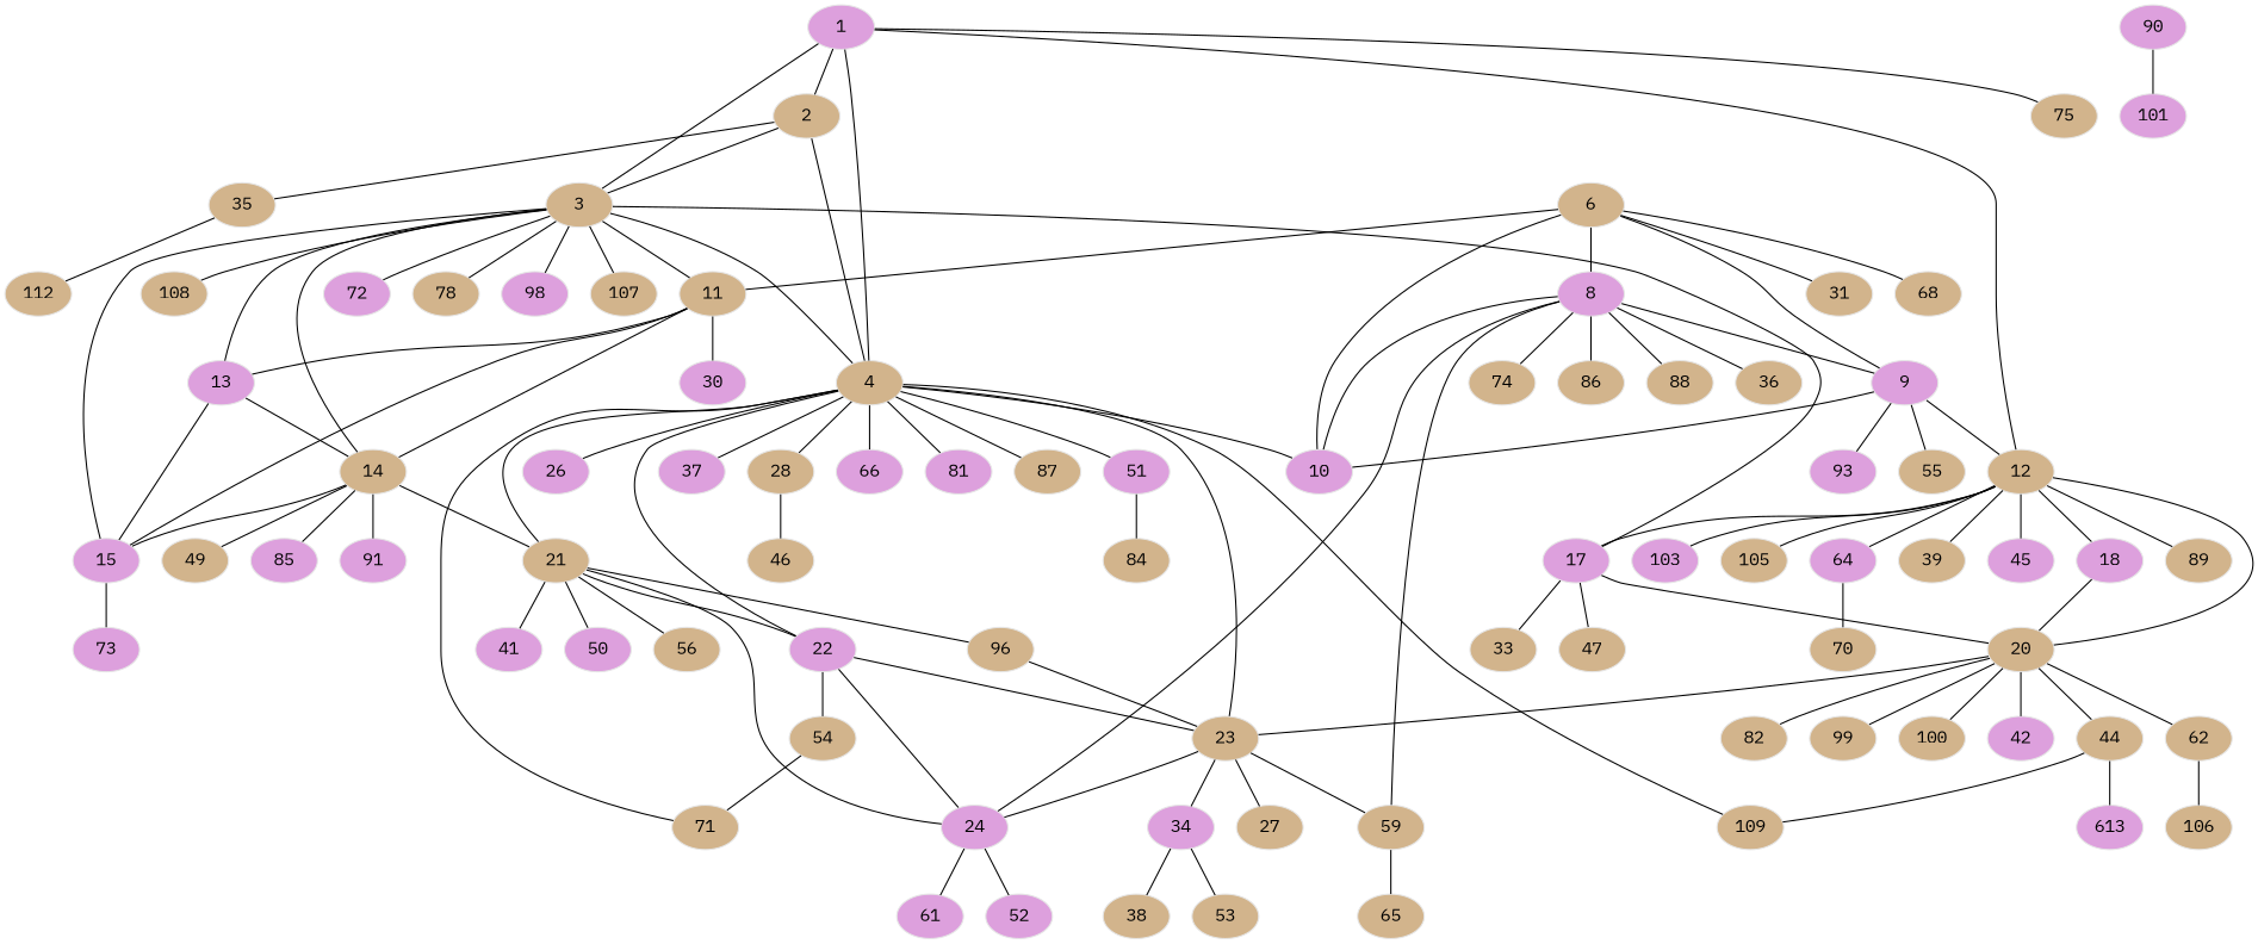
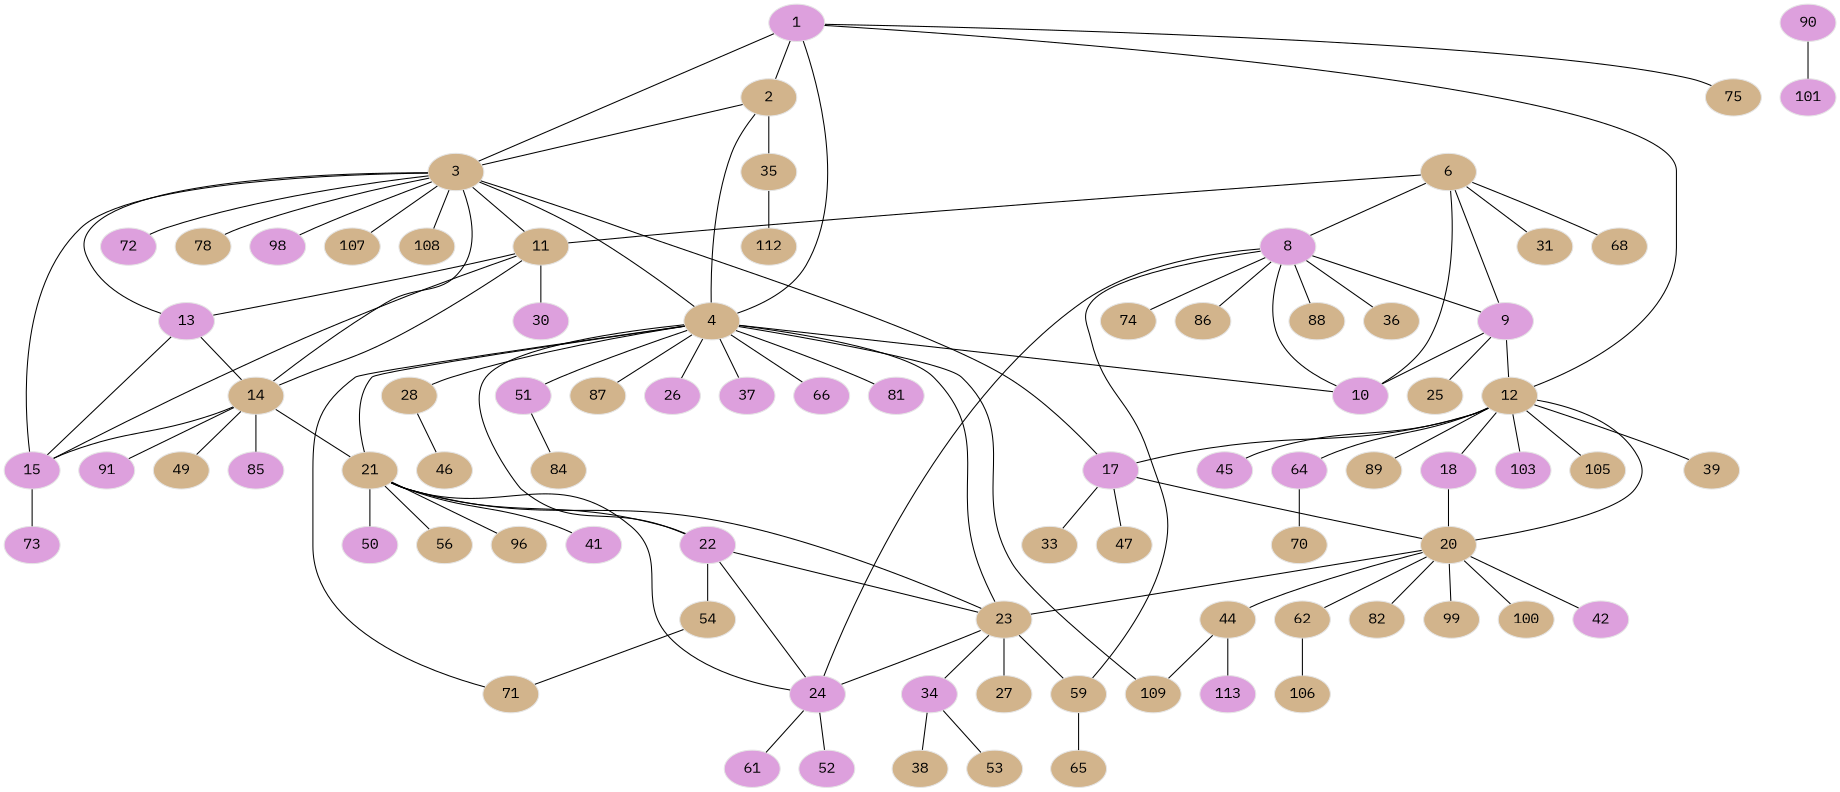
  graph {
    fontname="IBM Plex Mono"
    node [color=gray90 fillcolor=tan fontname="IBM Plex Mono" style=filled]
    edge [fontname="IBM Plex Mono"]
    1 [fillcolor=plum super="+5"]
    2
    3 [super="+12"]
    4 [super="+25"]
    n5 [label=12 super="+19"]
    75
    35 [super="+92"]
    11 [super="+32"]
    13 [fillcolor=plum super="+97"]
    14 [super="+83"]
    15 [fillcolor=plum]
    17 [fillcolor=plum super="+73"]
    72 [fillcolor=plum]
    78
    98 [fillcolor=plum]
    107
    108
    10 [fillcolor=plum super="+40"]
    21 [super="+110"]
    22 [fillcolor=plum]
    23 [super="+95"]
    26 [fillcolor=plum]
    28 [super="+67"]
    37 [fillcolor=plum super="+43"]
    51 [fillcolor=plum]
    66 [fillcolor=plum super="+68"]
    71
    81 [fillcolor=plum]
    87
    109
    18 [fillcolor=plum]
    20 [super="+102"]
    39
    45 [fillcolor=plum]
    64 [fillcolor=plum]
    89
    103 [fillcolor=plum]
    105
    112
    30 [fillcolor=plum]
    49
    85 [fillcolor=plum]
    91 [fillcolor=plum]
    n44 [fillcolor=plum label=73 super="+114"]
    33
    47
    24 [fillcolor=plum super="+58"]
    41 [fillcolor=plum]
    50 [fillcolor=plum]
    56
    96
    54 [super="+94"]
    59 [super="+80"]
    27
    34 [fillcolor=plum]
    52 [fillcolor=plum]
    61 [fillcolor=plum]
    46
    84
    6 [super="+7"]
    8 [fillcolor=plum super="+29"]
    9 [fillcolor=plum super="+57"]
    31
    n64 [label=68 super="+69"]
    36
    74
    86
    88 [super="+101"]
-   55
-   93 [fillcolor=plum]
+   55 [label=25]
    65
    42 [fillcolor=plum super="+76"]
    44 [super="+63"]
    62 [super="+79"]
    82
    99 [super="+111"]
    100
    70
-   113 [fillcolor=plum label=613]
+   113 [fillcolor=plum]
    106
    38
    53
    90 [fillcolor=plum]
    n84 [fillcolor=plum label=101]
    1 -- 2 [weight=2]
    1 -- 3 [weight=2]
    1 -- 4 [weight=2]
    1 -- n5
    1 -- 75
    2 -- 3
    2 -- 4
    2 -- 35
    3 -- 4
    3 -- 11
    3 -- 13
    3 -- 14
    3 -- 15
    3 -- 17
    3 -- 72
    3 -- 78
    3 -- 98
    3 -- 107
    3 -- 108
    4 -- 10
    4 -- 21
    4 -- 22
    4 -- 23
    4 -- 26
    4 -- 28
    4 -- 37
    4 -- 51
    4 -- 66
    4 -- 71
    4 -- 81
    4 -- 87
    4 -- 109
    n5 -- 17 [weight=2]
    n5 -- 18 [weight=2]
    n5 -- 20 [weight=2]
    n5 -- 39
    n5 -- 45
    n5 -- 64
    n5 -- 89
    n5 -- 103
    n5 -- 105
    35 -- 112
    11 -- 13
    11 -- 14
    11 -- 15
    11 -- 30
    13 -- 14
    13 -- 15
    14 -- 15
    14 -- 21
    14 -- 49
    14 -- 85
    14 -- 91
    15 -- n44
    17 -- 20
    17 -- 33
    17 -- 47
    21 -- 22
-   96 -- 23
+   21 -- 23
    21 -- 24
    21 -- 41
    21 -- 50
    21 -- 56
    21 -- 96
    22 -- 23
    22 -- 24
    22 -- 54
    23 -- 24
    23 -- 59
    23 -- 27
    23 -- 34
    28 -- 46
    51 -- 84
    18 -- 20
    20 -- 23
    20 -- 42
    20 -- 44
    20 -- 62
    20 -- 82
    20 -- 99
    20 -- 100
    64 -- 70
    24 -- 52
    24 -- 61
    54 -- 71
    59 -- 65
    34 -- 38
    34 -- 53
    6 -- 11
    6 -- 10 [weight=2]
    6 -- 8 [weight=2]
    6 -- 9 [weight=2]
    6 -- 31
    6 -- n64
    8 -- 10
    8 -- 24
    8 -- 59
    8 -- 9
    8 -- 36
    8 -- 74
    8 -- 86
    8 -- 88
    9 -- n5
    9 -- 10
    9 -- 55
-   9 -- 93
    44 -- 109
    44 -- 113
    62 -- 106
    90 -- n84
  }
